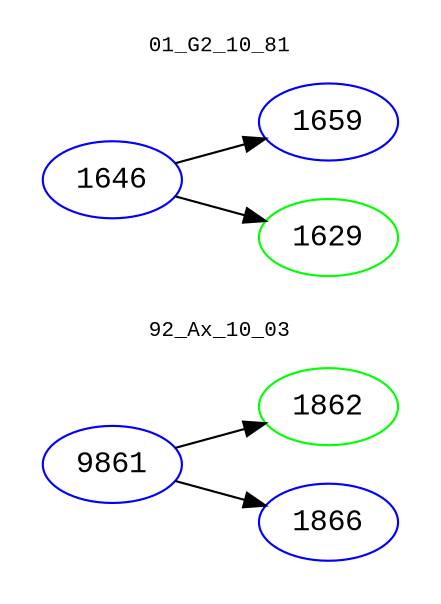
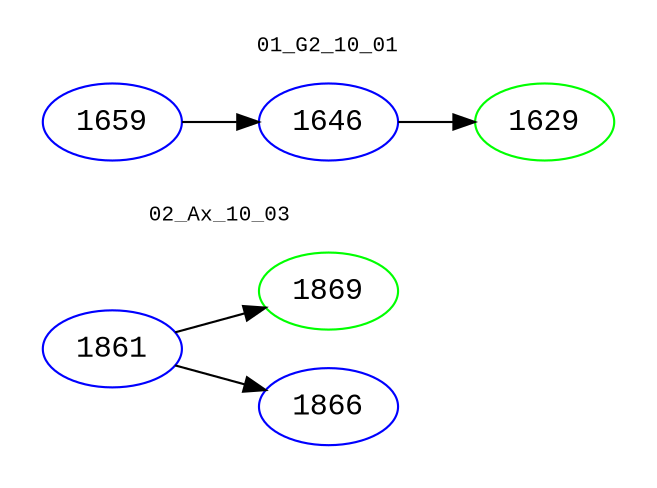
  digraph {
    fontname="Liberation Mono"
    rankdir=LR
    node [color=blue fontname="Liberation Mono"]
    edge [color=black fontname="Liberation Mono"]
-   n1 [label=9861]
+   n1 [label=1861]
    n2 [label=1866]
-   n3 [color=green label=1862]
+   n3 [color=green label=1869]
    n4 [label=1646]
    n5 [color=green label=1629]
    n6 [label=1659]
    subgraph cluster_1 {
      color=white
      fontsize=10
-     label="92_Ax_10_03"
+     label="02_Ax_10_03"
      n1
      n2
      n3
    }
    subgraph cluster_2 {
      color=white
      fontsize=10
-     label="01_G2_10_81"
+     label="01_G2_10_01"
      n4
      n5
      n6
    }
    n1 -> n2
    n1 -> n3
    n4 -> n5
-   n4 -> n6
+   n6 -> n4
  }
